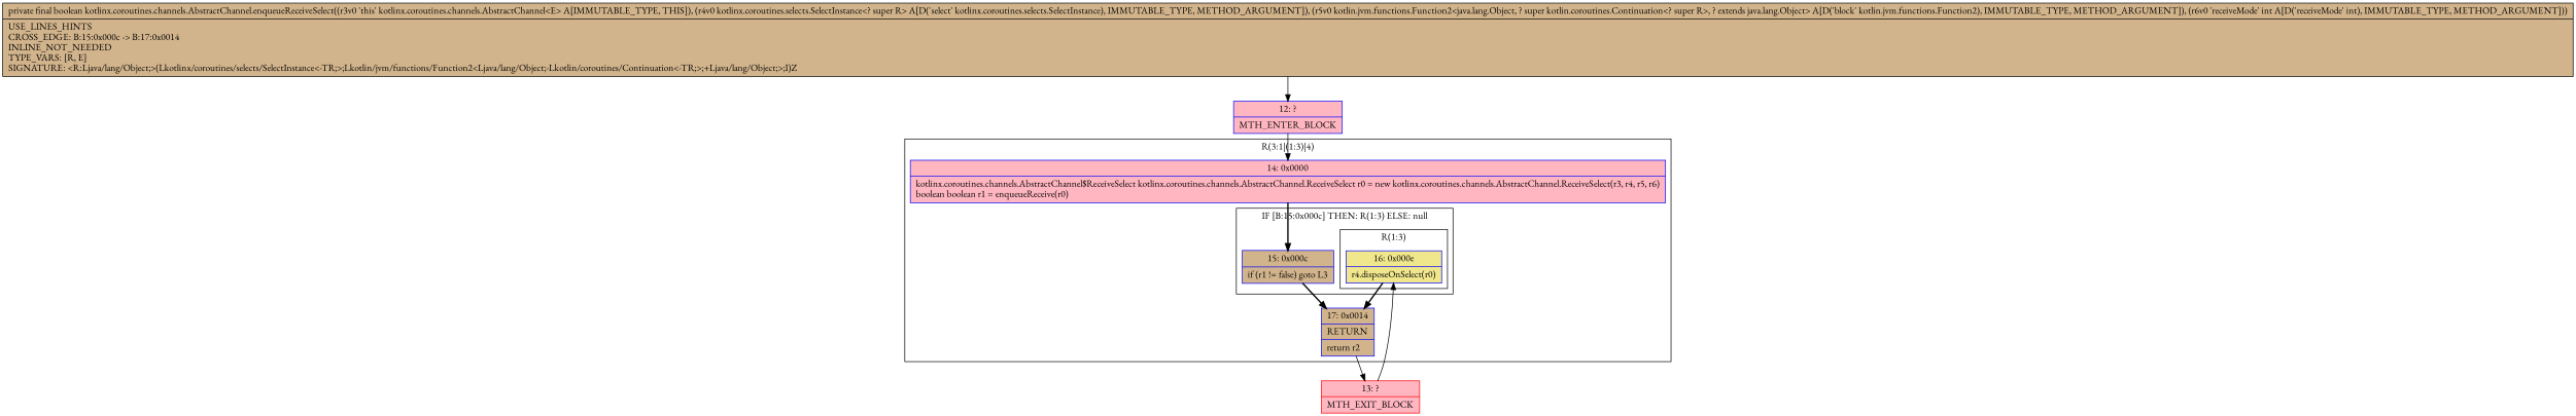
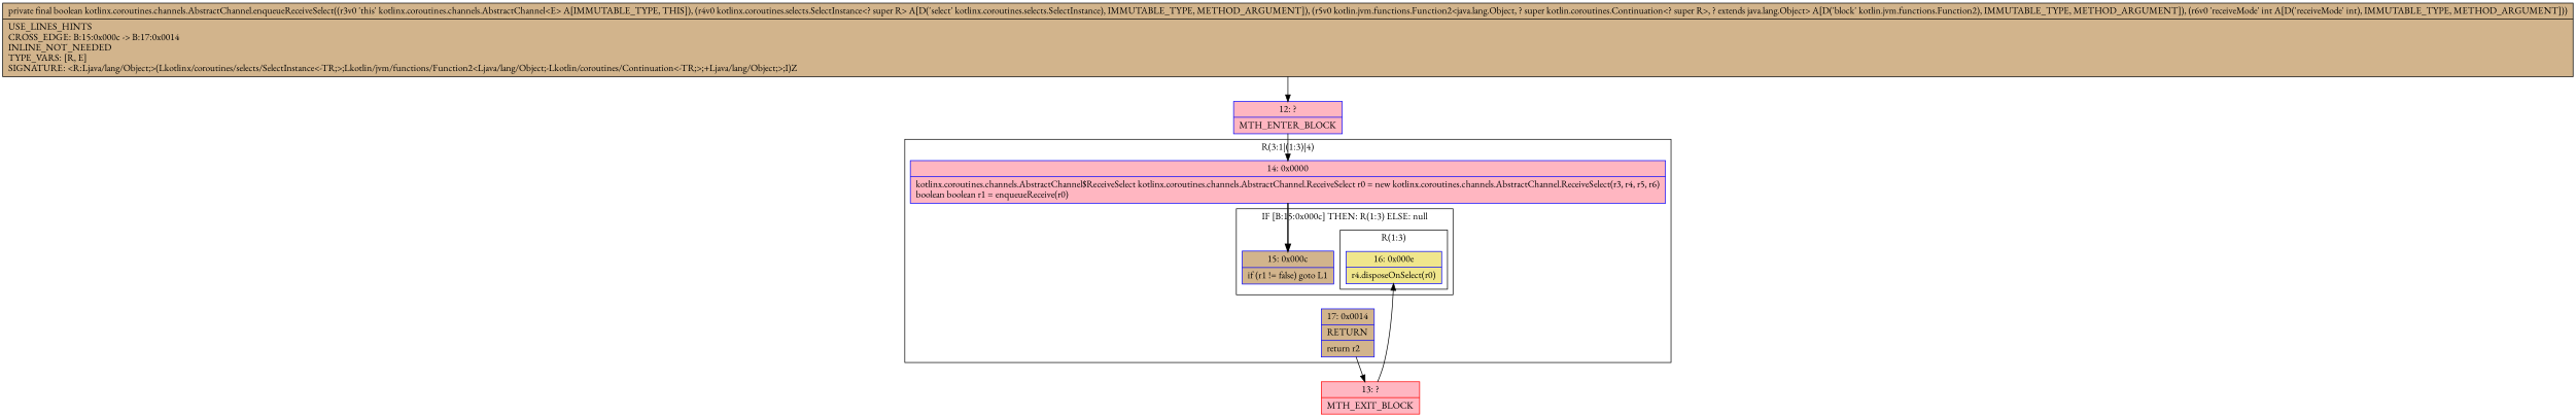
  digraph {
    fontname="EB Garamond"
    node [color=blue fillcolor=tan fontname="EB Garamond" shape=record style=filled]
    edge [fontname="EB Garamond" style=solid]
    n1 [fillcolor=khaki label="{16\:\ 0x000e|r4.disposeOnSelect(r0)\l}"]
-   n2 [label="{15\:\ 0x000c|if (r1 != false) goto L3\l}"]
+   n2 [label="{15\:\ 0x000c|if (r1 != false) goto L1\l}"]
    n3 [fillcolor=lightpink label="{14\:\ 0x0000|kotlinx.coroutines.channels.AbstractChannel$ReceiveSelect kotlinx.coroutines.channels.AbstractChannel.ReceiveSelect r0 = new kotlinx.coroutines.channels.AbstractChannel.ReceiveSelect(r3, r4, r5, r6)\lboolean boolean r1 = enqueueReceive(r0)\l}"]
    n4 [label="{17\:\ 0x0014|RETURN\l|return r2\l}"]
    n5 [color=red fillcolor=lightpink label="{13\:\ ?|MTH_EXIT_BLOCK\l}"]
    n6 [fillcolor=lightpink label="{12\:\ ?|MTH_ENTER_BLOCK\l}"]
    n7 [label="{private final boolean kotlinx.coroutines.channels.AbstractChannel.enqueueReceiveSelect((r3v0 'this' kotlinx.coroutines.channels.AbstractChannel\<E\> A[IMMUTABLE_TYPE, THIS]), (r4v0 kotlinx.coroutines.selects.SelectInstance\<? super R\> A[D('select' kotlinx.coroutines.selects.SelectInstance), IMMUTABLE_TYPE, METHOD_ARGUMENT]), (r5v0 kotlin.jvm.functions.Function2\<java.lang.Object, ? super kotlin.coroutines.Continuation\<? super R\>, ? extends java.lang.Object\> A[D('block' kotlin.jvm.functions.Function2), IMMUTABLE_TYPE, METHOD_ARGUMENT]), (r6v0 'receiveMode' int A[D('receiveMode' int), IMMUTABLE_TYPE, METHOD_ARGUMENT]))  | USE_LINES_HINTS\lCROSS_EDGE: B:15:0x000c \-\> B:17:0x0014\lINLINE_NOT_NEEDED\lTYPE_VARS: [R, E]\lSIGNATURE: \<R:Ljava\/lang\/Object;\>(Lkotlinx\/coroutines\/selects\/SelectInstance\<\-TR;\>;Lkotlin\/jvm\/functions\/Function2\<Ljava\/lang\/Object;\-Lkotlin\/coroutines\/Continuation\<\-TR;\>;+Ljava\/lang\/Object;\>;I)Z\l}" color=""]
    subgraph cluster_1 {
      label="R(3:1|(1:3)|4)"
      n3
      n4
      subgraph cluster_2 {
        label="IF [B:15:0x000c] THEN: R(1:3) ELSE: null"
        n2
        subgraph cluster_3 {
          label="R(1:3)"
          n1
        }
      }
    }
-   n1 -> n4 [style=bold]
-   n2 -> n4 [style=bold]
    n3 -> n2 [style=bold]
    n4 -> n5
    n5 -> n1
    n6 -> n3
    n7 -> n6
  }
